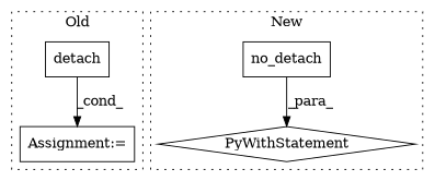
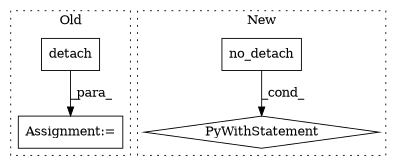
  digraph {
    node [a=32 shape=box]
    n1 [l=8 label=detach s=1867]
    n2 [a=7 l=1 label="Assignment:=" s=1856]
    n3 [a=104 l="10,2" label=PyWithStatement s="1198,1223" shape=diamond]
    n4 [l=9 label=no_detach s=1214]
    subgraph cluster_1 {
      label=Old
      style=dotted
      n1
      n2
    }
    subgraph cluster_2 {
      label=New
      style=dotted
      n3
      n4
    }
-   n1 -> n2 [label=_cond_]
-   n4 -> n3 [label=_para_]
+   n1 -> n2 [label=_para_]
+   n4 -> n3 [label=_cond_]
  }
